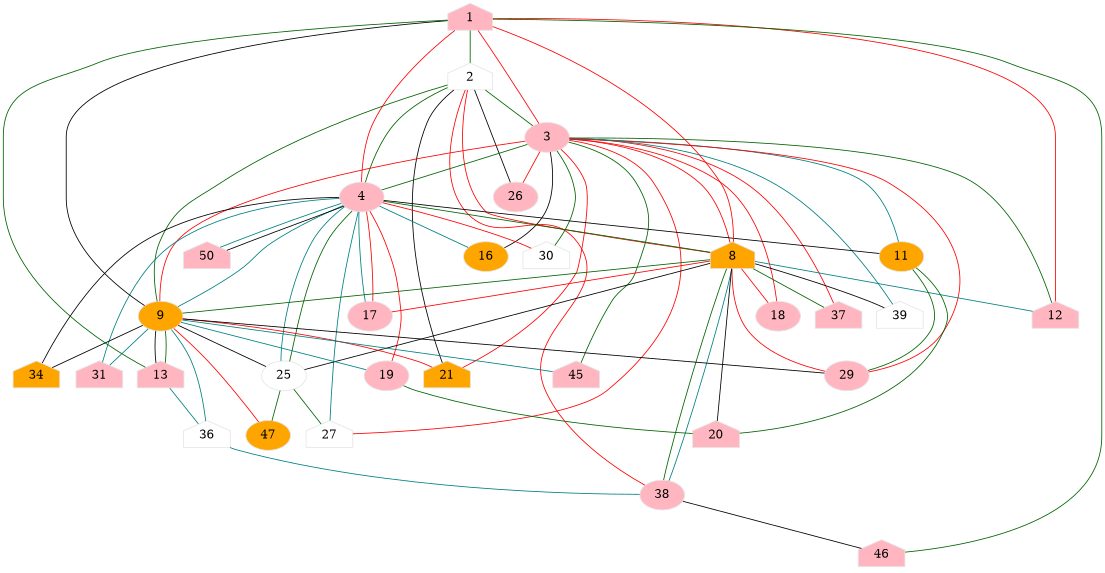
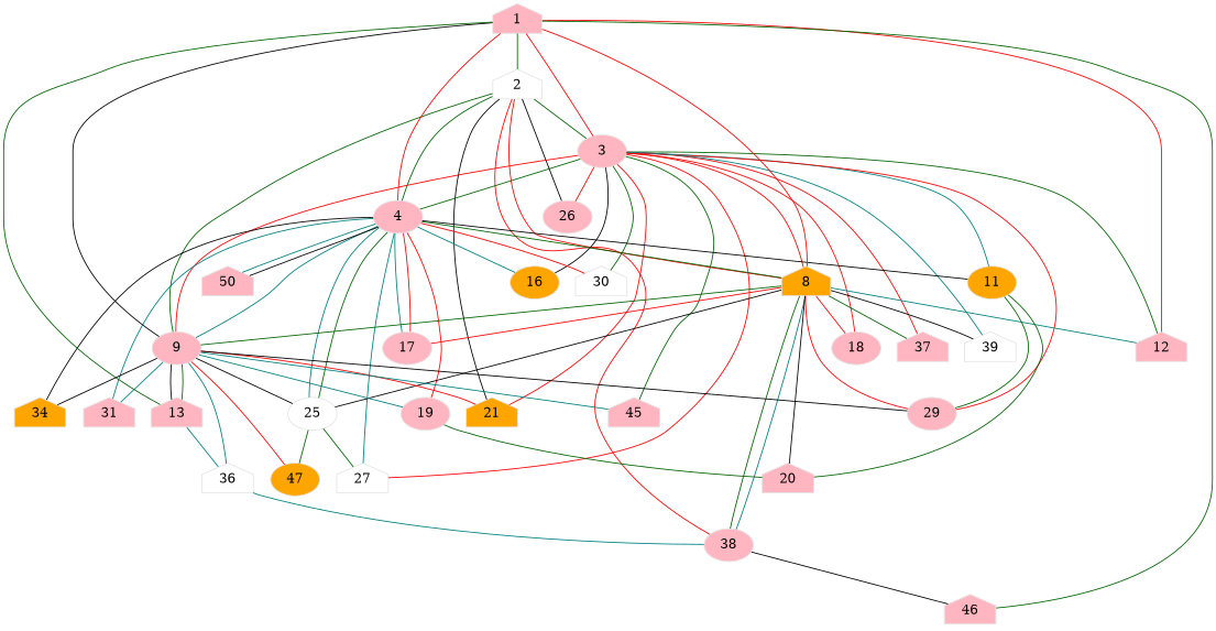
  graph {
    node [color=gray90 fillcolor=lightpink shape=house style=filled]
    edge [color=red]
    2 [fillcolor=white super="+53+58+55+51+6"]
    3 [shape=ellipse super="+5+28"]
    4 [shape=ellipse super="+33+14+42"]
    8 [fillcolor=orange super="+56"]
-   9 [fillcolor=orange shape=ellipse super="+10+15+24"]
+   9 [shape=ellipse super="+10+15+24"]
    21 [fillcolor=orange super="+43+22"]
    26 [shape=ellipse]
    38 [shape=ellipse super="+49"]
    1
    12
    13 [super="+35"]
    46
    11 [fillcolor=orange shape=ellipse]
    16 [fillcolor=orange shape=ellipse]
    18 [shape=ellipse super="+44"]
    27 [fillcolor=white]
    29 [shape=ellipse super="+41"]
    30 [fillcolor=white]
    37
    39 [fillcolor=white]
    45
    17 [shape=ellipse super="+60"]
    19 [shape=ellipse super="+54"]
    25 [fillcolor=white shape=ellipse super="+52+61+32"]
    31
    34 [fillcolor=orange]
    50
    20
    36 [fillcolor=white]
    47 [fillcolor=orange shape=ellipse]
    2 -- 3 [color=darkgreen weight=7]
    2 -- 4 [color=darkgreen weight=2]
    2 -- 8 [weight=3]
    2 -- 9 [color=darkgreen weight=4]
    2 -- 21 [color=black weight=2]
    2 -- 26 [color=black]
    2 -- 38
    3 -- 4 [color=darkgreen weight=4]
    3 -- 8 [weight=4]
    3 -- 9 [weight=7]
    3 -- 21
    3 -- 26
    3 -- 12 [color=darkgreen]
    3 -- 11 [color=teal]
    3 -- 16 [color=black]
    3 -- 18 [weight=2]
    3 -- 27
    3 -- 29
    3 -- 30 [color=darkgreen]
    3 -- 37
    3 -- 39 [color=teal]
    3 -- 45 [color=darkgreen]
    4 -- 8 [color=darkgreen weight=2]
    4 -- 9 [color=teal weight=2]
    4 -- 11 [color=black]
    4 -- 16 [color=teal]
    4 -- 27 [color=teal]
    4 -- 30
    4 -- 17 [color=teal]
    4 -- 17
    4 -- 19
    4 -- 25 [color=teal]
    4 -- 25 [color=darkgreen]
    4 -- 31 [color=teal]
    4 -- 34 [color=black]
    4 -- 50 [color=teal]
    4 -- 50 [color=black]
    8 -- 9 [color=darkgreen weight=3]
    8 -- 38 [color=darkgreen]
    8 -- 38 [color=teal]
    8 -- 12 [color=teal]
    8 -- 18
    8 -- 29
    8 -- 37 [color=darkgreen]
    8 -- 39 [color=black]
    8 -- 17
    8 -- 25 [color=black]
    8 -- 20 [color=black]
    9 -- 21 [weight=2]
    9 -- 13 [color=black]
    9 -- 13 [color=darkgreen]
    9 -- 29 [color=black]
    9 -- 45 [color=teal]
    9 -- 19 [color=teal]
    9 -- 25 [color=black]
    9 -- 31 [color=teal]
    9 -- 34 [color=black]
    9 -- 36 [color=teal]
    9 -- 47
    38 -- 46 [color=black]
    1 -- 2 [color=darkgreen weight=4]
    1 -- 3 [weight=3]
    1 -- 4
    1 -- 8
    1 -- 9 [color=black weight=3]
    1 -- 12
    1 -- 13 [color=darkgreen]
    1 -- 46 [color=darkgreen]
    13 -- 36 [color=teal]
    11 -- 29 [color=darkgreen]
    11 -- 20 [color=darkgreen]
    19 -- 20 [color=darkgreen]
    25 -- 27 [color=darkgreen]
    25 -- 47 [color=darkgreen]
    36 -- 38 [color=teal]
  }
